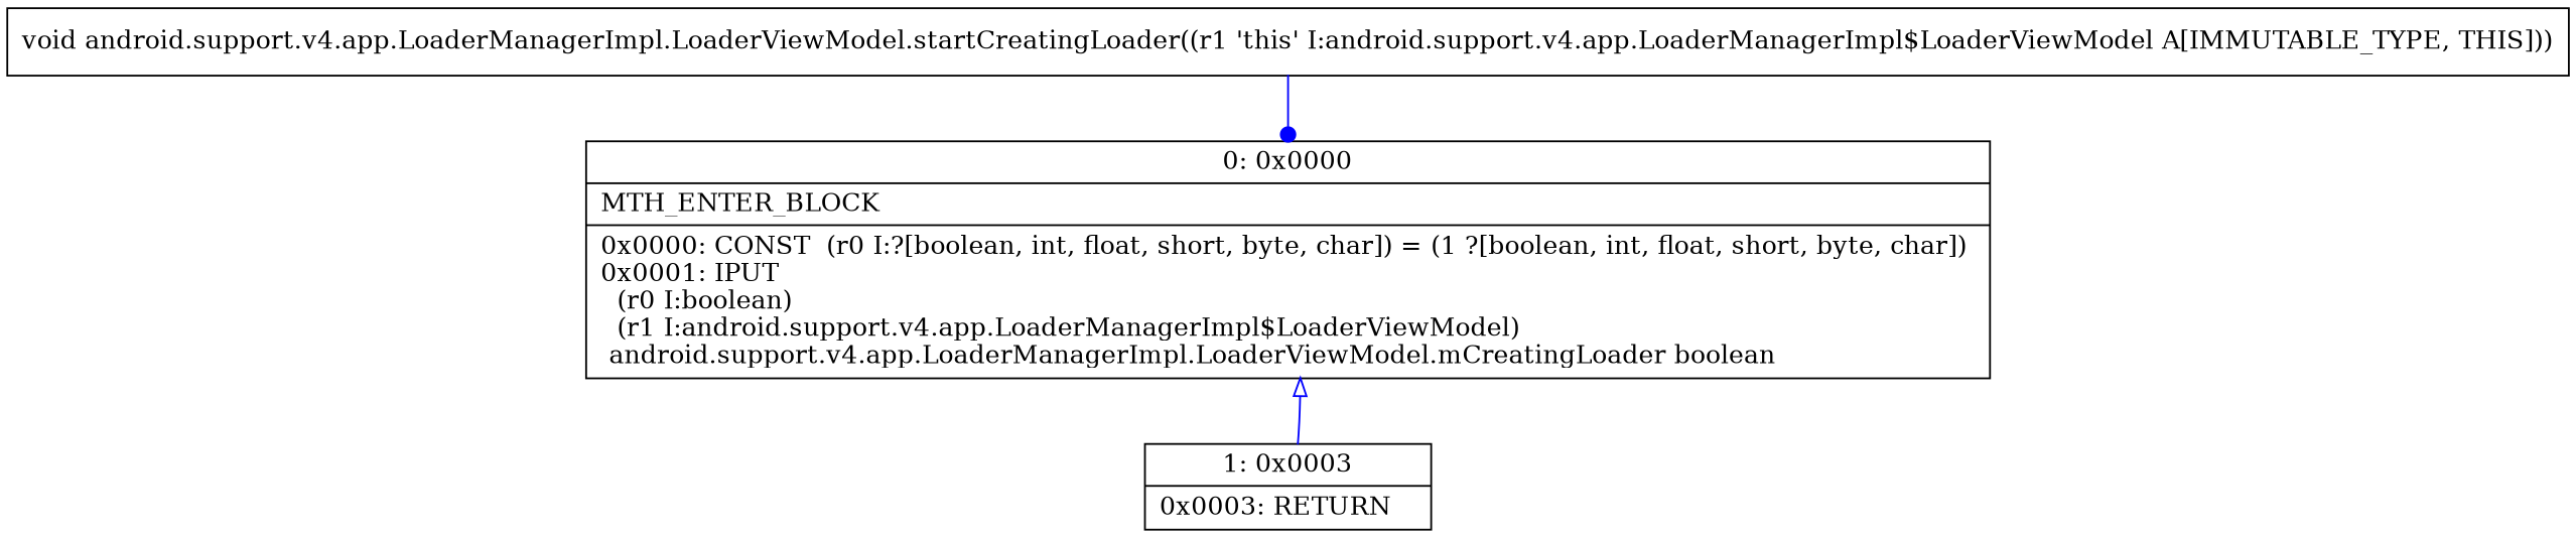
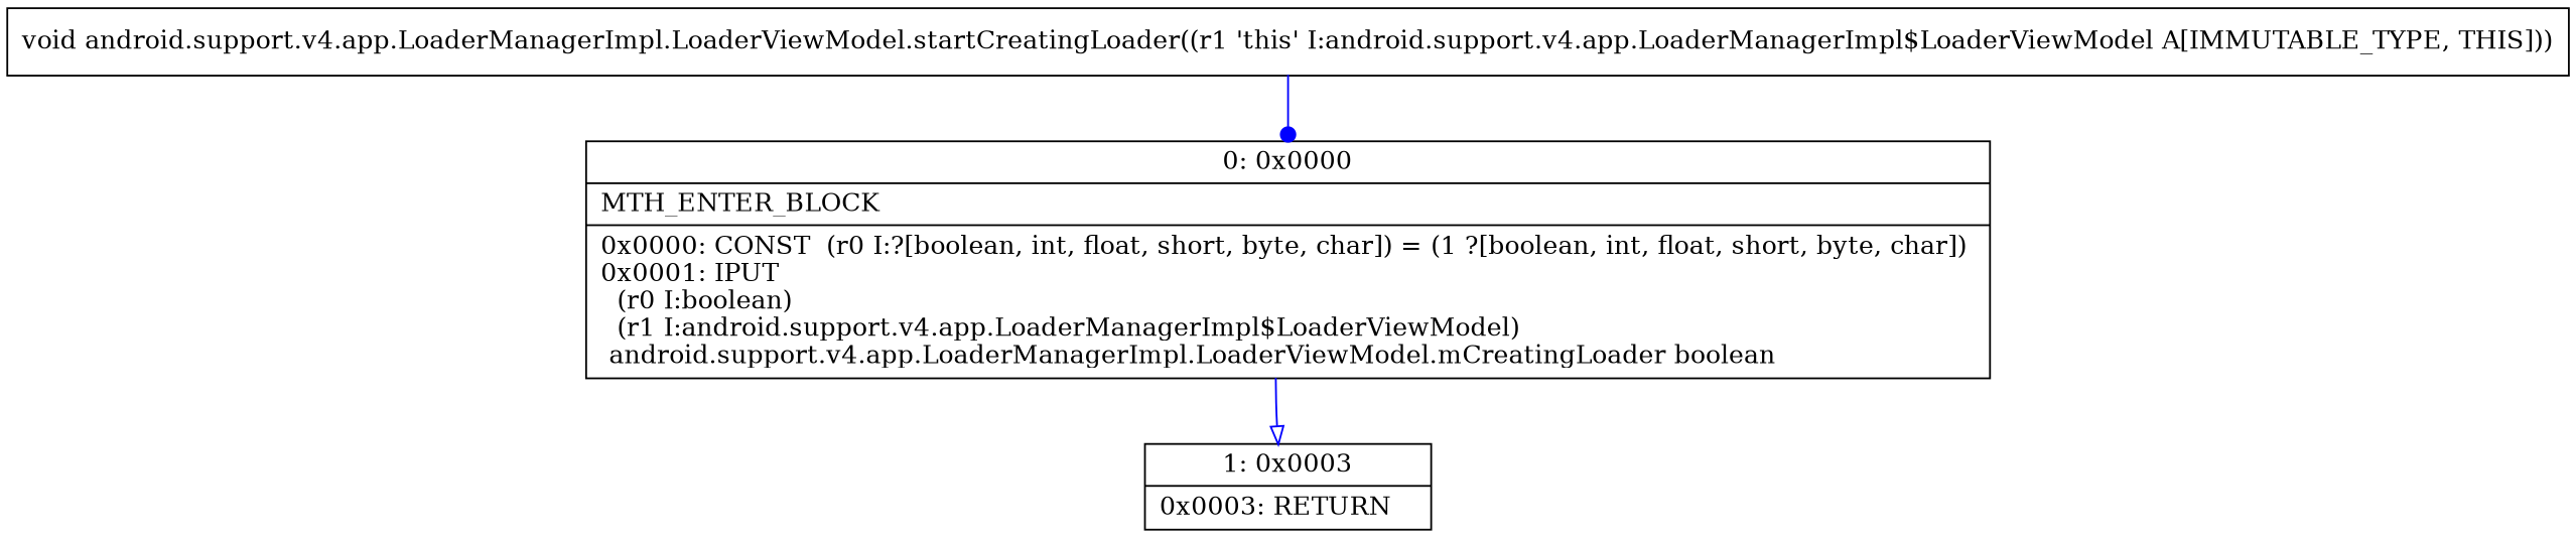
  digraph {
    node [shape=record]
    edge [color=blue]
    n1 [label="{0\:\ 0x0000|MTH_ENTER_BLOCK\l|0x0000: CONST  (r0 I:?[boolean, int, float, short, byte, char]) = (1 ?[boolean, int, float, short, byte, char]) \l0x0001: IPUT  \l  (r0 I:boolean)\l  (r1 I:android.support.v4.app.LoaderManagerImpl$LoaderViewModel)\l android.support.v4.app.LoaderManagerImpl.LoaderViewModel.mCreatingLoader boolean \l}"]
    n2 [label="{1\:\ 0x0003|0x0003: RETURN   \l}"]
    n3 [label="{void android.support.v4.app.LoaderManagerImpl.LoaderViewModel.startCreatingLoader((r1 'this' I:android.support.v4.app.LoaderManagerImpl$LoaderViewModel A[IMMUTABLE_TYPE, THIS])) }"]
-   n2 -> n1 [arrowhead=onormal]
+   n1 -> n2 [arrowhead=onormal]
    n3 -> n1 [arrowhead=dot]
  }
